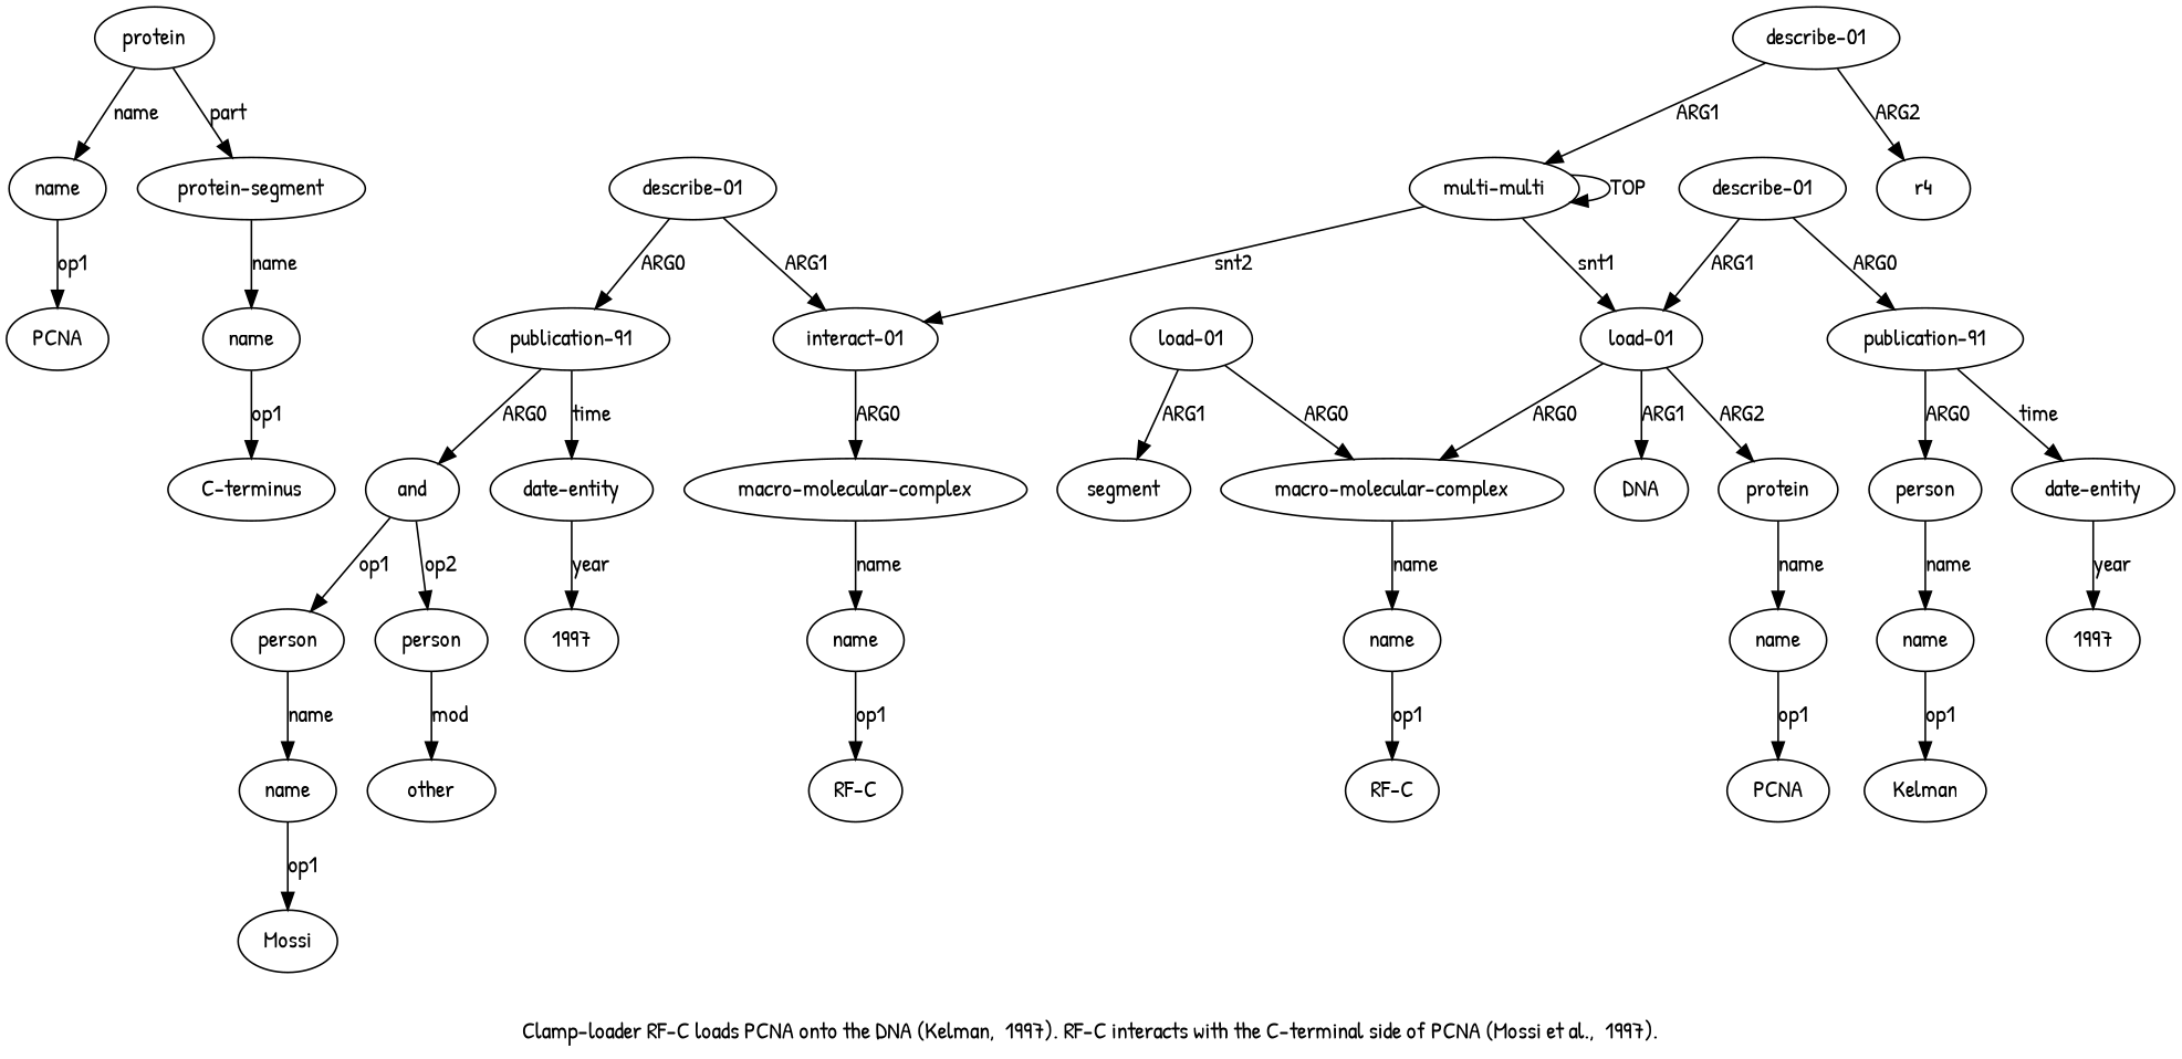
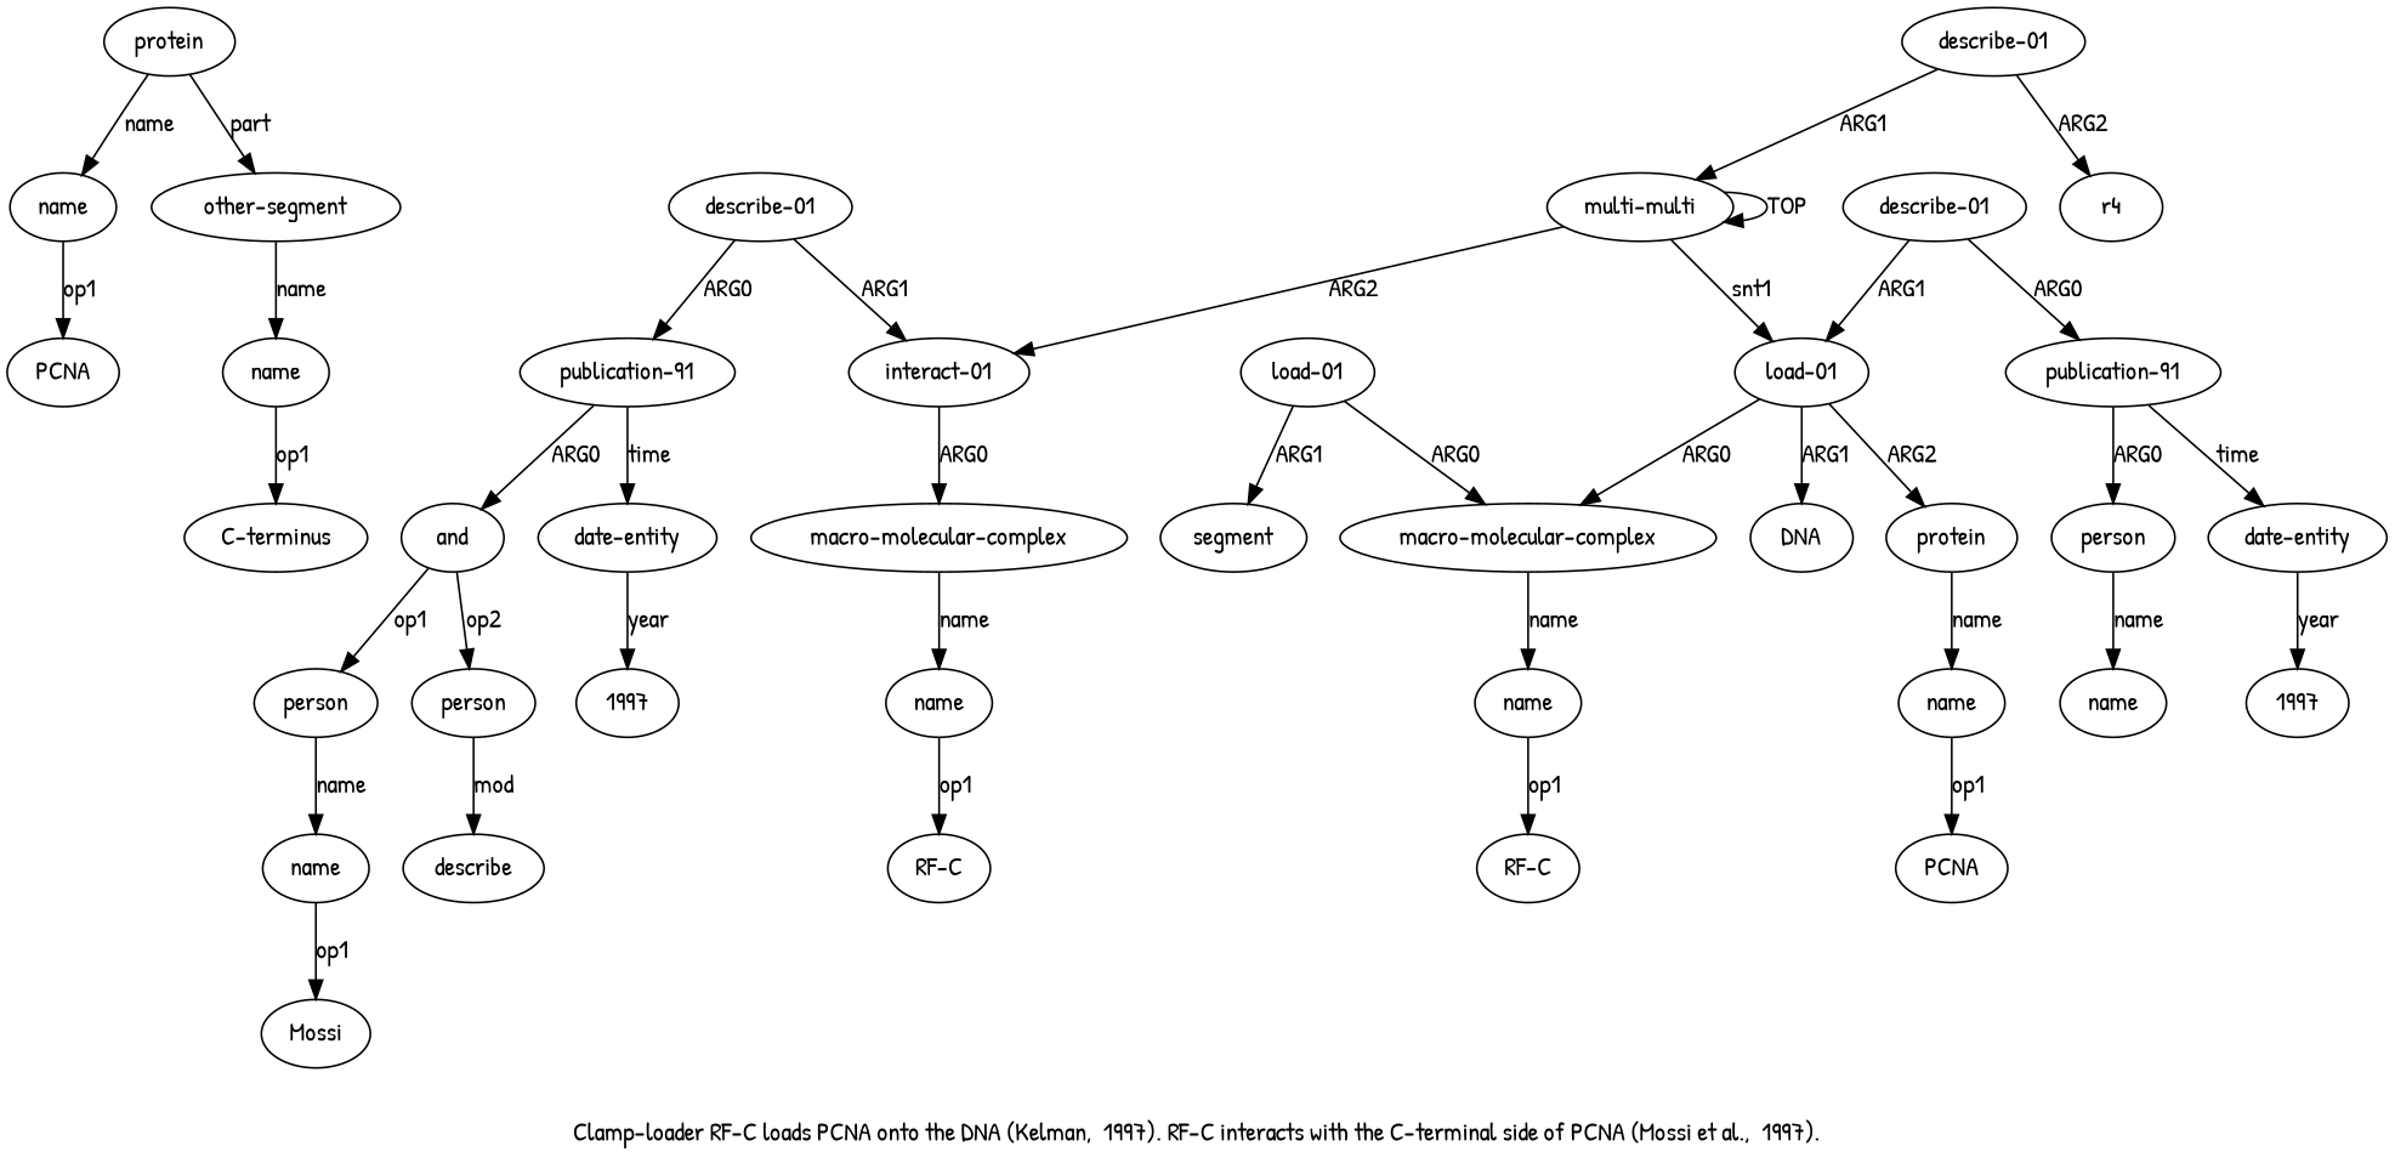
  digraph {
    fontname="Patrick Hand"
    label="Clamp-loader RF-C loads PCNA onto the DNA (Kelman,  1997). RF-C interacts with the C-terminal side of PCNA (Mossi et al.,  1997)."
    node [color=black fontname="Patrick Hand" gold_ind=-1 gold_label=name test_ind=-1 test_label=name]
    edge [color=black fontname="Patrick Hand" gold_label=op1 test_label=op1]
    n1 [gold_ind=20 label=name test_ind=20]
    n2 [gold_label=PCNA label=PCNA test_label=PCNA]
    n3 [gold_ind=21 gold_label="describe-01" label="describe-01" test_ind=21 test_label="describe-01"]
    n4 [gold_ind=22 gold_label="publication-91" label="publication-91" test_ind=22 test_label="publication-91"]
    n5 [gold_ind=14 gold_label="interact-01" label="interact-01" test_ind=14 test_label="interact-01"]
    n6 [gold_ind=23 gold_label=and label=and test_ind=23 test_label=and]
    n7 [gold_ind=28 gold_label="date-entity" label="date-entity" test_ind=28 test_label="date-entity"]
    n8 [gold_ind=15 gold_label="macro-molecular-complex" label="macro-molecular-complex" test_ind=15 test_label="macro-molecular-complex"]
    n9 [gold_ind=24 gold_label=person label=person test_ind=24 test_label=person]
    n10 [gold_ind=26 gold_label=person label=person test_ind=26 test_label=person]
    n11 [gold_label=1997 label=1997 test_label=1997]
    n12 [gold_ind=16 label=name test_ind=16]
-   n13 [gold_ind=17 gold_label="protein-segment" label="protein-segment" test_ind=17 test_label="protein-segment"]
+   n13 [gold_ind=17 gold_label="protein-segment" label="other-segment" test_ind=17 test_label="protein-segment"]
    n14 [gold_ind=18 label=name test_ind=18]
    n15 [gold_ind=25 label=name test_ind=25]
-   n16 [gold_ind=27 gold_label=other label=other test_ind=27 test_label=other]
+   n16 [gold_ind=27 gold_label=other label=describe test_ind=27 test_label=other]
    n17 [gold_label=Mossi label=Mossi test_label=Mossi]
    n18 [gold_ind=29 gold_label="describe-01" label="describe-01" test_ind=29 test_label="describe-01"]
    n19 [gold_ind=30 gold_label=r4 label=r4 test_ind=30 test_label=r4]
    n20 [gold_ind=0 gold_label="multi-sentence" label="multi-multi" test_ind=0 test_label="multi-sentence"]
    n21 [gold_ind=1 gold_label="load-01" label="load-01" test_ind=1 test_label="load-01"]
    n22 [gold_ind=2 gold_label="macro-molecular-complex" label="macro-molecular-complex" test_ind=2 test_label="macro-molecular-complex"]
    n23 [gold_ind=7 gold_label=protein label=protein test_ind=7 test_label=protein]
    n24 [gold_ind=6 gold_label=DNA label=DNA test_ind=6 test_label=DNA]
    n25 [gold_label="C-terminus" label="C-terminus" test_label="C-terminus"]
    n26 [gold_label="RF-C" label="RF-C" test_label="RF-C"]
    n27 [gold_ind=11 gold_label=person label=person test_ind=11 test_label=person]
    n28 [gold_ind=12 label=name test_ind=12]
-   n29 [gold_label=Kelman label=Kelman test_label=Kelman]
    n30 [gold_ind=10 gold_label="publication-91" label="publication-91" test_ind=10 test_label="publication-91"]
    n31 [gold_ind=13 gold_label="date-entity" label="date-entity" test_ind=13 test_label="date-entity"]
    n32 [gold_label=1997 label=1997 test_label=1997]
    n33 [gold_ind=19 gold_label=protein label=protein test_ind=19 test_label=protein]
    n34 [gold_ind=3 label=name test_ind=3]
    n35 [gold_ind=8 label=name test_ind=8]
    n36 [gold_label="RF-C" label="RF-C" test_label="RF-C"]
    n37 [gold_label=PCNA label=PCNA test_label=PCNA]
    n38 [gold_ind=5 gold_label=clamp label=segment test_ind=5 test_label=clamp]
    n39 [gold_ind=4 gold_label="load-01" label="load-01" test_ind=4 test_label="load-01"]
    n40 [gold_ind=9 gold_label="describe-01" label="describe-01" test_ind=9 test_label="describe-01"]
    n1 -> n2 [label=op1]
    n3 -> n4 [gold_label=ARG0 label=ARG0 test_label=ARG0]
    n3 -> n5 [gold_label=ARG1 label=ARG1 test_label=ARG1]
    n4 -> n6 [gold_label=ARG0 label=ARG0 test_label=ARG0]
    n4 -> n7 [gold_label=time label=time test_label=time]
    n5 -> n8 [gold_label=ARG0 label=ARG0 test_label=ARG0]
    n6 -> n9 [label=op1]
    n6 -> n10 [gold_label=op2 label=op2 test_label=op2]
    n7 -> n11 [gold_label=year label=year test_label=year]
    n8 -> n12 [gold_label=name label=name test_label=name]
    n9 -> n15 [gold_label=name label=name test_label=name]
    n10 -> n16 [gold_label=mod label=mod test_label=mod]
    n12 -> n26 [label=op1]
    n13 -> n14 [gold_label=name label=name test_label=name]
    n14 -> n25 [label=op1]
    n15 -> n17 [label=op1]
    n18 -> n19 [gold_label=ARG2 label=ARG2 test_label=ARG2]
    n18 -> n20 [gold_label=ARG1 label=ARG1 test_label=ARG1]
-   n20 -> n5 [gold_label=snt2 label=snt2 test_label=snt2]
+   n20 -> n5 [gold_label=snt2 label=ARG2 test_label=snt2]
    n20 -> n20 [gold_label=TOP label=TOP test_label=TOP]
    n20 -> n21 [gold_label=snt1 label=snt1 test_label=snt1]
    n21 -> n22 [gold_label=ARG0 label=ARG0 test_label=ARG0]
    n21 -> n23 [gold_label=ARG2 label=ARG2 test_label=ARG2]
    n21 -> n24 [gold_label=ARG1 label=ARG1 test_label=ARG1]
    n22 -> n34 [gold_label=name label=name test_label=name]
    n23 -> n35 [gold_label=name label=name test_label=name]
    n27 -> n28 [gold_label=name label=name test_label=name]
-   n28 -> n29 [label=op1]
    n30 -> n27 [gold_label=ARG0 label=ARG0 test_label=ARG0]
    n30 -> n31 [gold_label=time label=time test_label=time]
    n31 -> n32 [gold_label=year label=year test_label=year]
    n33 -> n1 [gold_label=name label=name test_label=name]
    n33 -> n13 [gold_label=part label=part test_label=part]
    n34 -> n36 [label=op1]
    n35 -> n37 [label=op1]
    n39 -> n22 [gold_label=ARG0 label=ARG0 test_label=ARG0]
    n39 -> n38 [gold_label=ARG1 label=ARG1 test_label=ARG1]
    n40 -> n21 [gold_label=ARG1 label=ARG1 test_label=ARG1]
    n40 -> n30 [gold_label=ARG0 label=ARG0 test_label=ARG0]
  }
